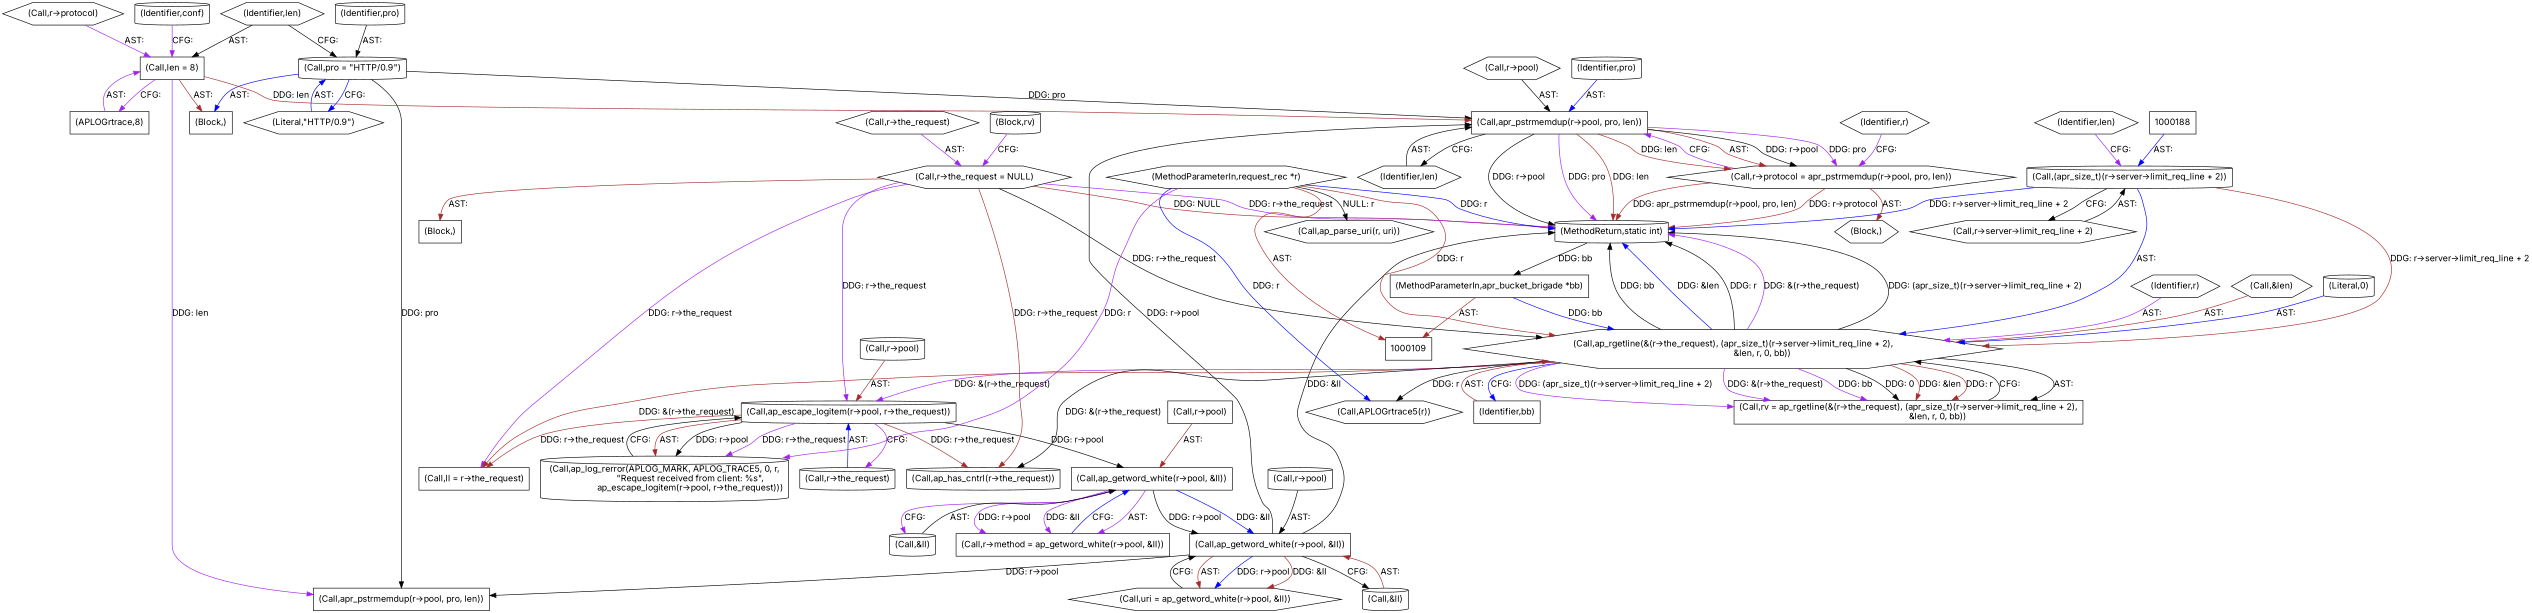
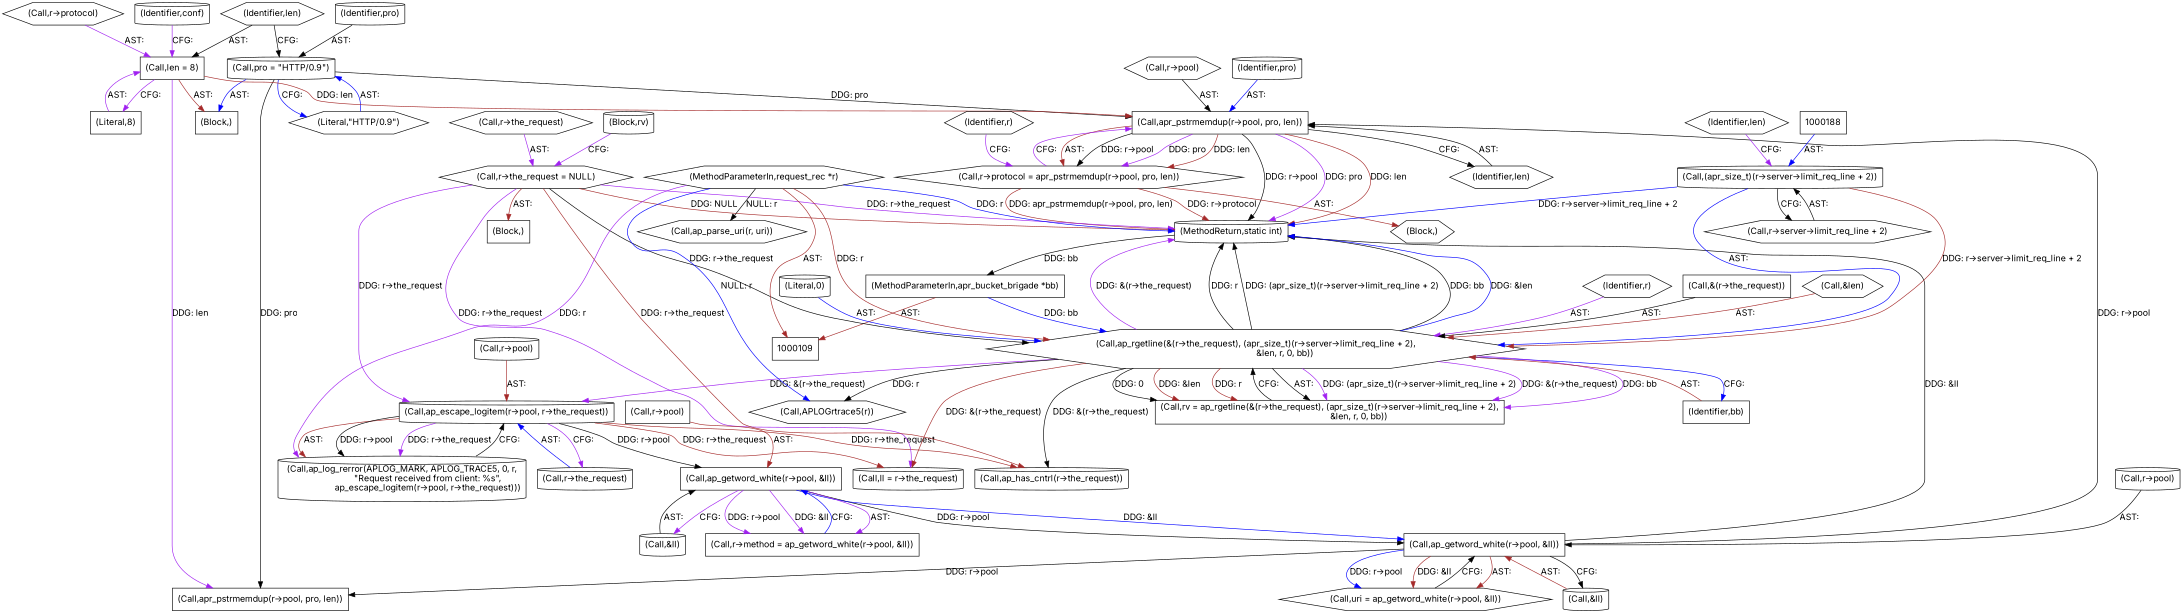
  digraph {
    fontname=Inter
    node [fontname=Inter shape=hexagon]
    edge [color=black fontname=Inter]
    n1 [label="(Call,apr_pstrmemdup(r->pool, pro, len))" shape=box]
    n2 [label="(Call,r->protocol = apr_pstrmemdup(r->pool, pro, len))"]
    n3 [label="(MethodReturn,static int)" shape=cylinder]
    n4 [label="(Identifier,len)"]
    n5 [label="(Block,)"]
    n6 [label="(MethodParameterIn,apr_bucket_brigade *bb)" shape=box]
    n7 [label="(Call,ap_getword_white(r->pool, &ll))" shape=box]
    n8 [label="(Call,&ll)" shape=cylinder]
    n9 [label="(Call,apr_pstrmemdup(r->pool, pro, len))" shape=box]
    n10 [label="(Call,uri = ap_getword_white(r->pool, &ll))"]
    n11 [label="(Call,ap_getword_white(r->pool, &ll))" shape=box]
    n12 [label="(Call,&ll)" shape=cylinder]
    n13 [label="(Call,r->method = ap_getword_white(r->pool, &ll))" shape=box]
    n14 [label="(Call,ap_escape_logitem(r->pool, r->the_request))" shape=cylinder]
-   n15 [label="(Call,ll = r->the_request)" shape=box]
+   n15 [label="(Call,ll = r->the_request)" shape=cylinder]
    n16 [label="(Call,r->the_request)" shape=cylinder]
    n17 [label="(Call,ap_has_cntrl(r->the_request))" shape=cylinder]
    n18 [label="(Call,ap_log_rerror(APLOG_MARK, APLOG_TRACE5, 0, r,\n                      \"Request received from client: %s\",\n                      ap_escape_logitem(r->pool, r->the_request)))" shape=cylinder]
    n19 [label="(Call,r->the_request = NULL)"]
    n20 [label="(Call,ap_rgetline(&(r->the_request), (apr_size_t)(r->server->limit_req_line + 2),\n                         &len, r, 0, bb))"]
    n21 [label="(Block,)" shape=box]
    n22 [label="(Call,APLOGrtrace5(r))"]
    n23 [label="(Identifier,bb)" shape=box]
    n24 [label="(Call,rv = ap_rgetline(&(r->the_request), (apr_size_t)(r->server->limit_req_line + 2),\n                         &len, r, 0, bb))" shape=box]
    n25 [label="(Call,(apr_size_t)(r->server->limit_req_line + 2))" shape=cylinder]
    n26 [label="(Call,r->server->limit_req_line + 2)"]
    n27 [label="(MethodParameterIn,request_rec *r)"]
    n28 [label="(Call,ap_parse_uri(r, uri))"]
    1000109 [shape=box]
    n30 [label="(Call,pro = \"HTTP/0.9\")" shape=cylinder]
    n31 [label="(Literal,\"HTTP/0.9\")"]
    n32 [label="(Block,)" shape=box]
    n33 [label="(Call,len = 8)" shape=box]
-   n34 [label="(APLOGrtrace,8)" shape=box]
+   n34 [label="(Literal,8)" shape=box]
    n35 [label="(Call,r->protocol)"]
    n36 [label="(Call,r->pool)" shape=cylinder]
    n37 [label="(Call,r->pool)"]
    n38 [label="(Identifier,pro)" shape=cylinder]
    n39 [label="(Identifier,r)"]
    n40 [label="(Identifier,pro)" shape=cylinder]
+   n41 [label="(Call,&(r->the_request))" shape=box]
    n42 [label="(Identifier,len)"]
    n43 [label="(Call,r->the_request)"]
    n44 [label="(Identifier,conf)" shape=cylinder]
    n45 [label="(Identifier,len)"]
    n46 [label="(Call,r->pool)" shape=cylinder]
    n47 [label="(Call,&len)"]
    n48 [label="(Call,r->pool)" shape=box]
    n49 [label="(Identifier,r)"]
    n50 [label="(Block,rv)" shape=cylinder]
    n51 [label="(Literal,0)" shape=cylinder]
    1000188 [shape=box]
    n1 -> n2 [color=brown label="AST: "]
    n1 -> n2 [label="DDG: r->pool"]
    n1 -> n2 [color=purple label="DDG: pro"]
    n1 -> n2 [color=brown label="DDG: len"]
    n1 -> n3 [label="DDG: r->pool"]
    n1 -> n3 [color=purple label="DDG: pro"]
    n1 -> n3 [color=brown label="DDG: len"]
    n1 -> n4 [label="CFG: "]
    n2 -> n1 [color=purple label="CFG: "]
    n2 -> n3 [color=brown label="DDG: apr_pstrmemdup(r->pool, pro, len)"]
    n2 -> n3 [color=brown label="DDG: r->protocol"]
    n2 -> n5 [color=brown label="AST: "]
    n3 -> n6 [label="DDG: bb"]
    n4 -> n1 [label="AST: "]
    n6 -> n20 [color=blue label="DDG: bb"]
    n6 -> 1000109 [color=brown label="AST: "]
    n7 -> n1 [label="DDG: r->pool"]
    n7 -> n3 [label="DDG: &ll"]
    n7 -> n8 [label="CFG: "]
    n7 -> n9 [label="DDG: r->pool"]
    n7 -> n10 [color=brown label="AST: "]
    n7 -> n10 [color=blue label="DDG: r->pool"]
    n7 -> n10 [color=brown label="DDG: &ll"]
    n8 -> n7 [color=brown label="AST: "]
    n10 -> n7 [label="CFG: "]
    n11 -> n7 [label="DDG: r->pool"]
    n11 -> n7 [color=blue label="DDG: &ll"]
    n11 -> n12 [color=purple label="CFG: "]
    n11 -> n13 [color=purple label="AST: "]
    n11 -> n13 [color=purple label="DDG: r->pool"]
    n11 -> n13 [color=purple label="DDG: &ll"]
    n12 -> n11 [label="AST: "]
    n13 -> n11 [color=blue label="CFG: "]
    n14 -> n11 [label="DDG: r->pool"]
    n14 -> n15 [color=brown label="DDG: r->the_request"]
    n14 -> n16 [color=purple label="CFG: "]
    n14 -> n17 [color=brown label="DDG: r->the_request"]
    n14 -> n18 [color=brown label="AST: "]
    n14 -> n18 [label="DDG: r->pool"]
    n14 -> n18 [color=purple label="DDG: r->the_request"]
    n16 -> n14 [color=blue label="AST: "]
    n18 -> n14 [label="CFG: "]
    n19 -> n3 [color=brown label="DDG: NULL"]
    n19 -> n3 [color=purple label="DDG: r->the_request"]
    n19 -> n14 [color=purple label="DDG: r->the_request"]
    n19 -> n15 [color=purple label="DDG: r->the_request"]
    n19 -> n17 [color=brown label="DDG: r->the_request"]
    n19 -> n20 [label="DDG: r->the_request"]
    n19 -> n21 [color=brown label="AST: "]
    n20 -> n3 [label="DDG: (apr_size_t)(r->server->limit_req_line + 2)"]
    n20 -> n3 [label="DDG: bb"]
    n20 -> n3 [color=blue label="DDG: &len"]
    n20 -> n3 [color=purple label="DDG: &(r->the_request)"]
    n20 -> n3 [label="DDG: r"]
    n20 -> n14 [color=purple label="DDG: &(r->the_request)"]
    n20 -> n15 [color=brown label="DDG: &(r->the_request)"]
    n20 -> n17 [label="DDG: &(r->the_request)"]
    n20 -> n22 [label="DDG: r"]
    n20 -> n23 [color=blue label="CFG: "]
    n20 -> n24 [label="AST: "]
    n20 -> n24 [color=purple label="DDG: (apr_size_t)(r->server->limit_req_line + 2)"]
    n20 -> n24 [color=purple label="DDG: &(r->the_request)"]
    n20 -> n24 [color=purple label="DDG: bb"]
    n20 -> n24 [label="DDG: 0"]
    n20 -> n24 [color=brown label="DDG: &len"]
    n20 -> n24 [color=brown label="DDG: r"]
    n23 -> n20 [color=brown label="AST: "]
    n24 -> n20 [label="CFG: "]
    n25 -> n3 [color=blue label="DDG: r->server->limit_req_line + 2"]
    n25 -> n20 [color=blue label="AST: "]
    n25 -> n20 [color=brown label="DDG: r->server->limit_req_line + 2"]
    n25 -> n26 [label="CFG: "]
    n26 -> n25 [label="AST: "]
    n27 -> n3 [color=blue label="DDG: r"]
    n27 -> n18 [color=purple label="DDG: r"]
    n27 -> n20 [color=brown label="DDG: r"]
-   n27 -> n22 [color=blue label="DDG: r"]
+   n27 -> n22 [color=blue label="NULL: r"]
    n27 -> n28 [label="NULL: r"]
    n27 -> 1000109 [color=brown label="AST: "]
    n30 -> n1 [label="DDG: pro"]
    n30 -> n9 [label="DDG: pro"]
    n30 -> n31 [color=blue label="CFG: "]
    n30 -> n32 [color=blue label="AST: "]
    n31 -> n30 [color=blue label="AST: "]
    n33 -> n1 [color=brown label="DDG: len"]
    n33 -> n9 [color=purple label="DDG: len"]
    n33 -> n32 [color=brown label="AST: "]
    n33 -> n34 [color=purple label="CFG: "]
    n34 -> n33 [color=purple label="AST: "]
    n35 -> n33 [color=purple label="AST: "]
    n36 -> n14 [color=brown label="AST: "]
    n37 -> n1 [label="AST: "]
    n38 -> n30 [label="AST: "]
    n39 -> n20 [color=purple label="AST: "]
    n40 -> n1 [color=blue label="AST: "]
+   n41 -> n20 [label="AST: "]
    n42 -> n25 [color=purple label="CFG: "]
    n43 -> n19 [color=purple label="AST: "]
    n44 -> n33 [color=purple label="CFG: "]
    n45 -> n30 [label="CFG: "]
    n45 -> n33 [label="AST: "]
    n46 -> n7 [label="AST: "]
    n47 -> n20 [color=brown label="AST: "]
    n48 -> n11 [color=brown label="AST: "]
    n49 -> n2 [color=purple label="CFG: "]
    n50 -> n19 [color=purple label="CFG: "]
    n51 -> n20 [color=blue label="AST: "]
    1000188 -> n25 [color=blue label="AST: "]
  }
